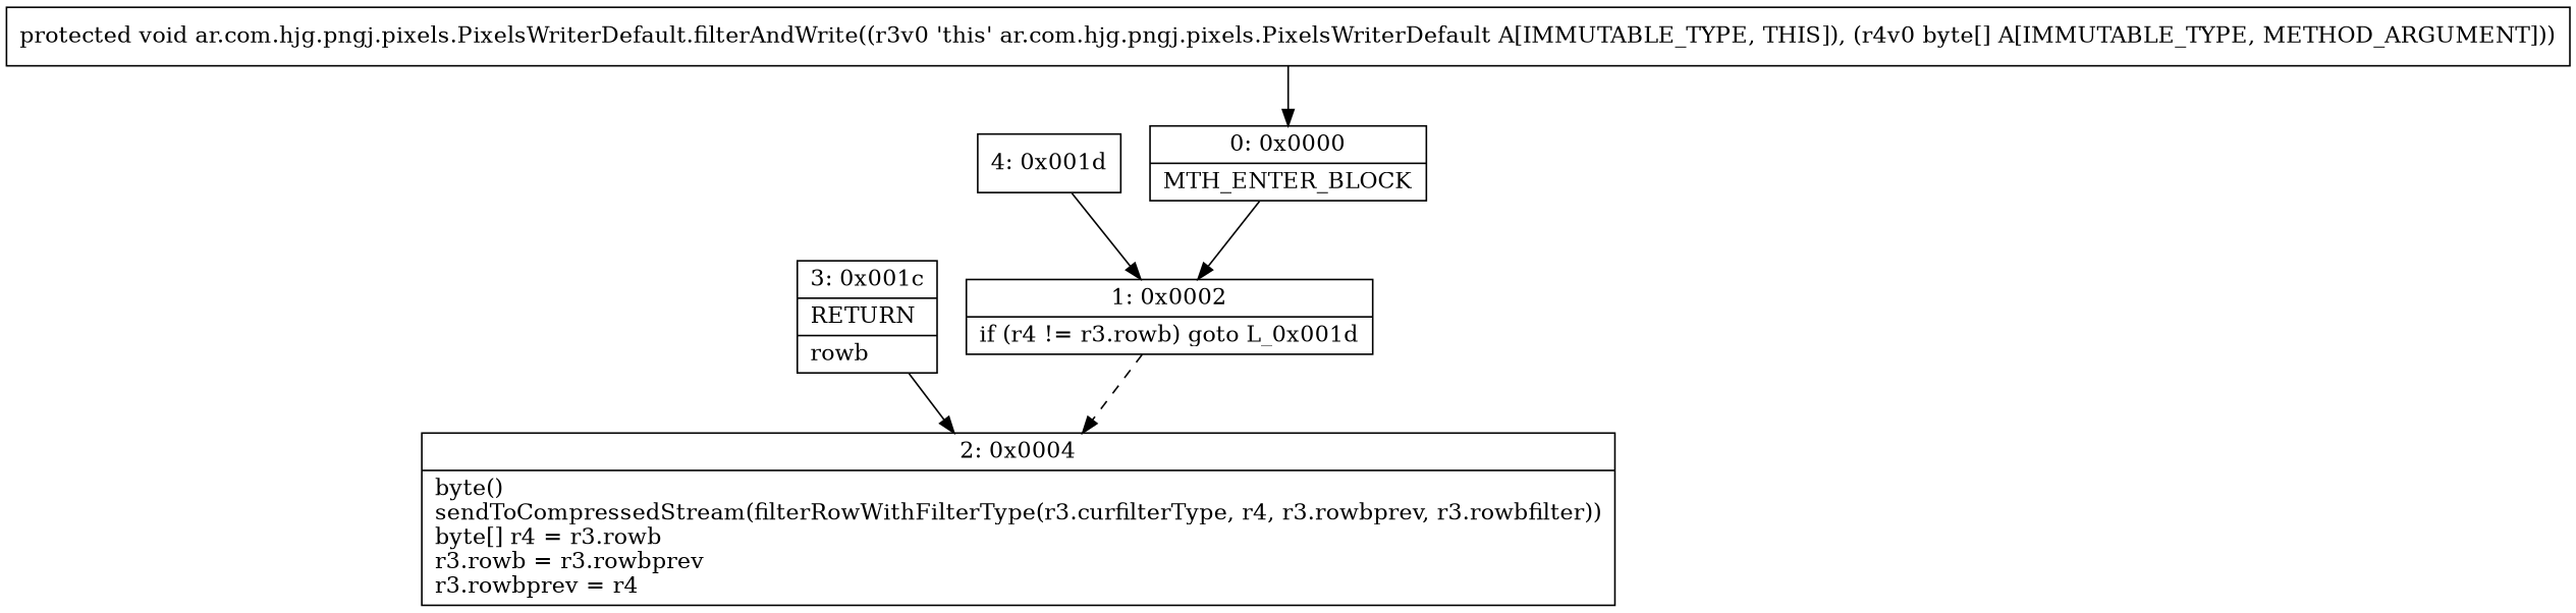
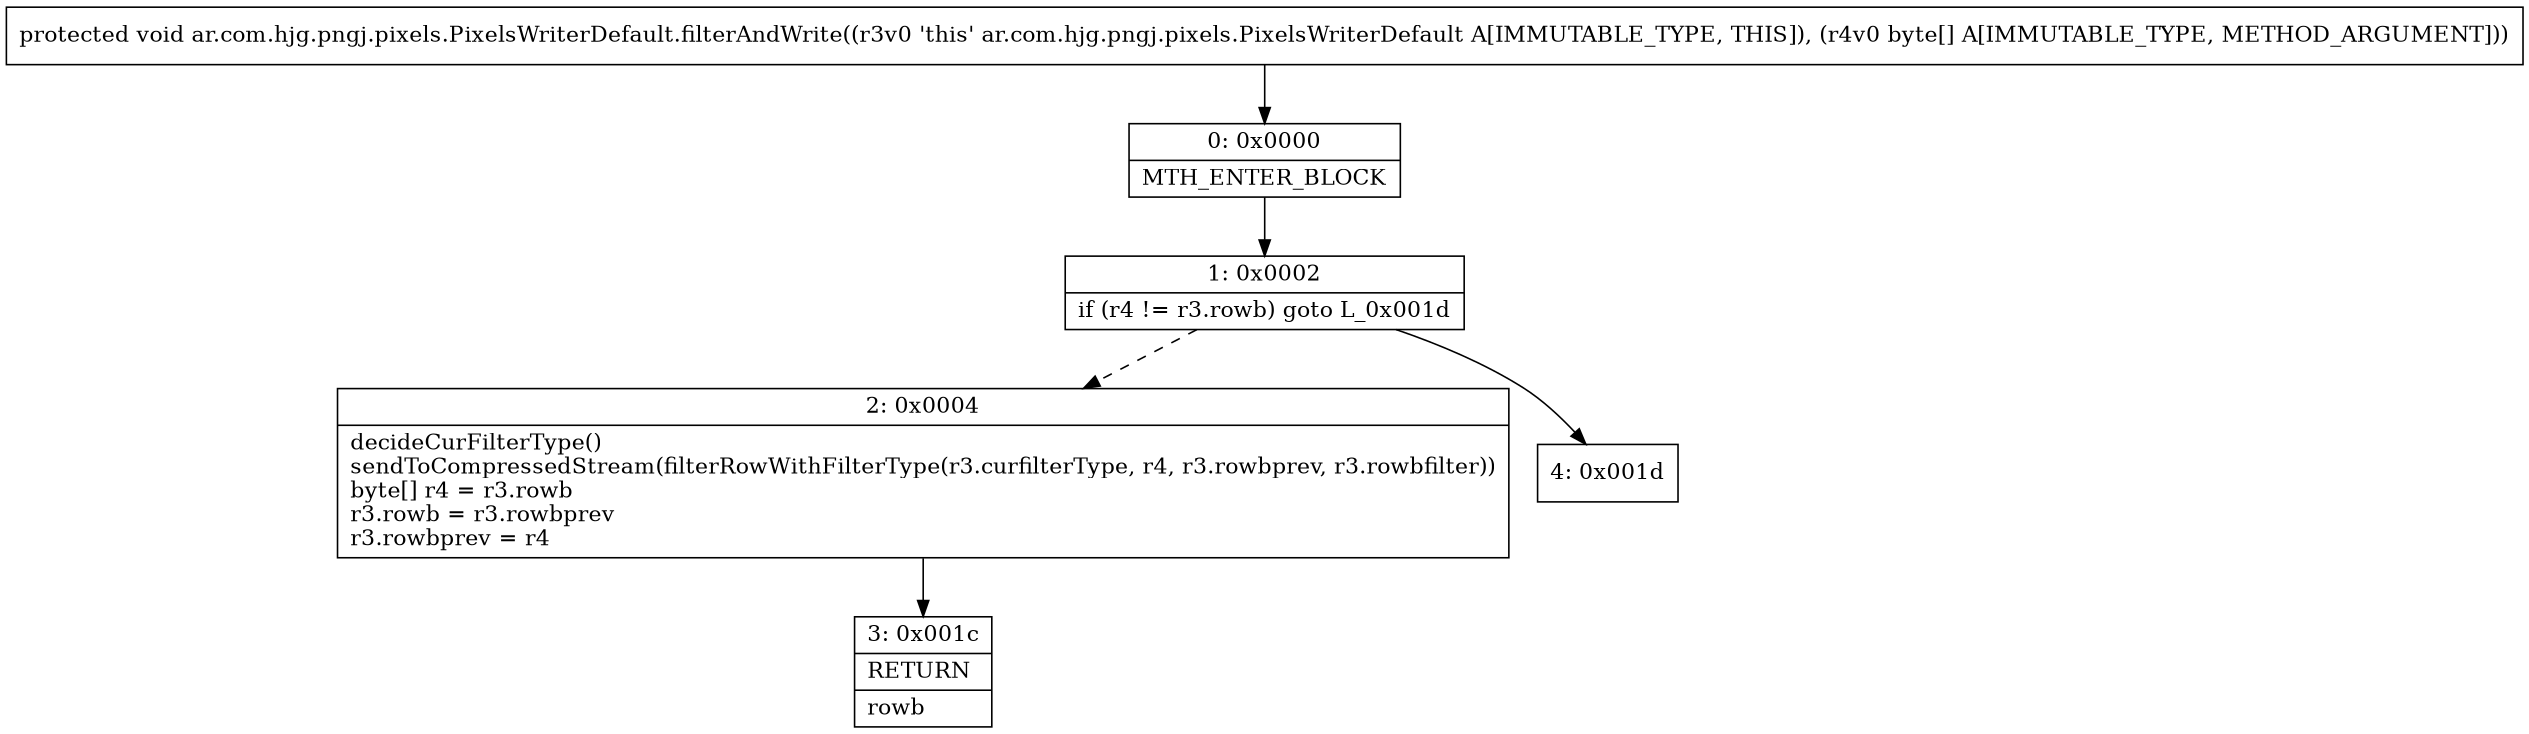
  digraph {
    node [shape=record]
    n1 [label="{0\:\ 0x0000|MTH_ENTER_BLOCK\l}"]
    n2 [label="{1\:\ 0x0002|if (r4 != r3.rowb) goto L_0x001d\l}"]
-   n3 [label="{2\:\ 0x0004|byte()\lsendToCompressedStream(filterRowWithFilterType(r3.curfilterType, r4, r3.rowbprev, r3.rowbfilter))\lbyte[] r4 = r3.rowb\lr3.rowb = r3.rowbprev\lr3.rowbprev = r4\l}"]
+   n3 [label="{2\:\ 0x0004|decideCurFilterType()\lsendToCompressedStream(filterRowWithFilterType(r3.curfilterType, r4, r3.rowbprev, r3.rowbfilter))\lbyte[] r4 = r3.rowb\lr3.rowb = r3.rowbprev\lr3.rowbprev = r4\l}"]
    n4 [label="{4\:\ 0x001d}"]
    n5 [label="{3\:\ 0x001c|RETURN\l|rowb\l}"]
    n6 [label="{protected void ar.com.hjg.pngj.pixels.PixelsWriterDefault.filterAndWrite((r3v0 'this' ar.com.hjg.pngj.pixels.PixelsWriterDefault A[IMMUTABLE_TYPE, THIS]), (r4v0 byte[] A[IMMUTABLE_TYPE, METHOD_ARGUMENT])) }"]
    n1 -> n2
    n2 -> n3 [style=dashed]
-   n4 -> n2
-   n5 -> n3
+   n2 -> n4
+   n3 -> n5
    n6 -> n1
  }
